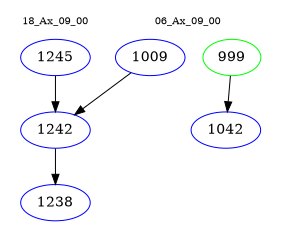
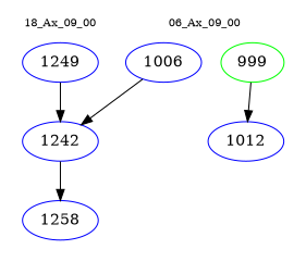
  digraph {
    node [color=blue]
    edge [color=black]
-   n1 [label=1245]
+   n1 [label=1249]
    n2 [label=1242]
-   n3 [label=1238]
-   n4 [label=1009]
+   n3 [label=1258]
+   n4 [label=1006]
    n5 [color=green label=999]
-   n6 [label=1042]
+   n6 [label=1012]
    subgraph cluster_1 {
      color=white
      fontsize=10
      label="18_Ax_09_00"
      n1
      n2
      n3
    }
    subgraph cluster_2 {
      color=white
      fontsize=10
      label="06_Ax_09_00"
      n4
      n5
      n6
    }
    n1 -> n2
    n2 -> n3
    n4 -> n2
    n5 -> n6
  }
